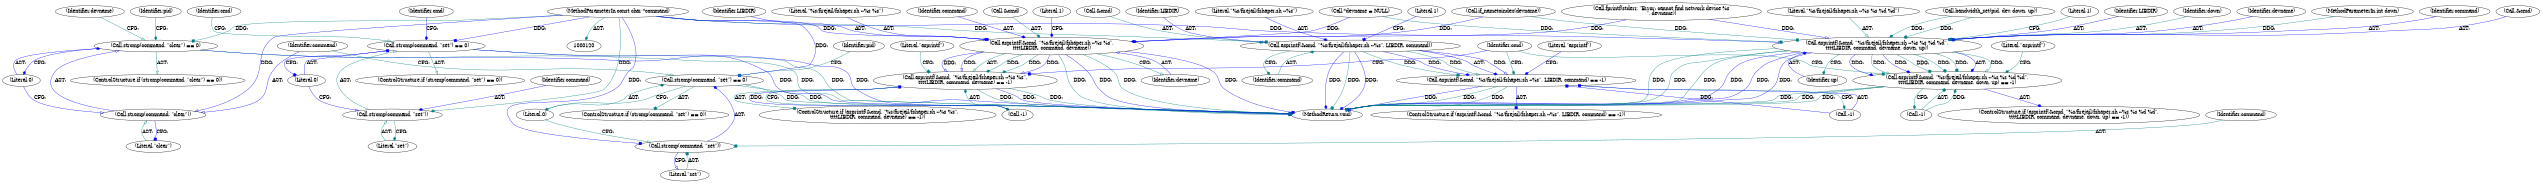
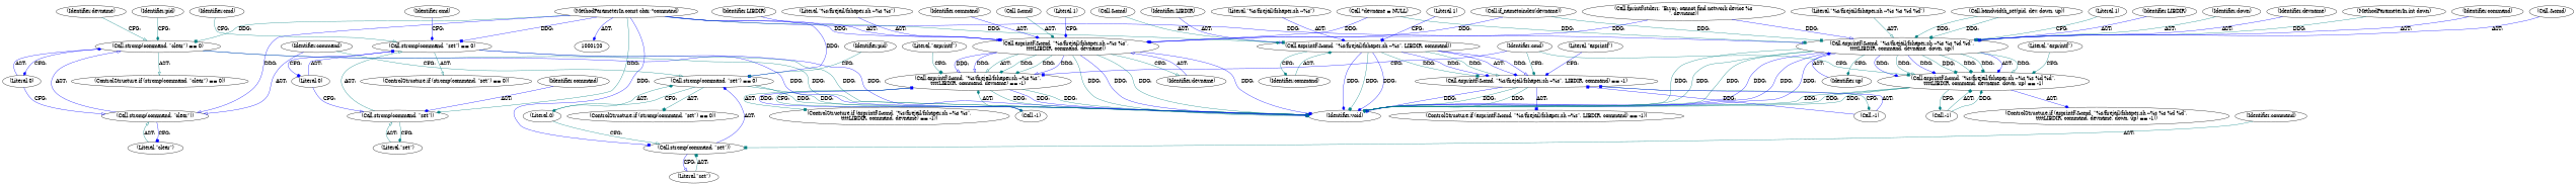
  digraph {
    edge [arrowhead=diamond color=teal]
    n1 [label="(MethodParameterIn,const char *command)"]
    n2 [label="(Call,strcmp(command, \"set\") == 0)"]
    n3 [label="(Call,strcmp(command, \"set\"))"]
    n4 [label="(Call,strcmp(command, \"clear\") == 0)"]
    n5 [label="(Call,strcmp(command, \"clear\"))"]
    n6 [label="(Call,strcmp(command, \"set\") == 0)"]
    n7 [label="(Call,strcmp(command, \"set\"))"]
    n8 [label="(Call,asprintf(&cmd, \"%s/firejail/fshaper.sh --%s %s %d %d\",\n\t\t\t\tLIBDIR, command, devname, down, up))"]
    n9 [label="(Call,asprintf(&cmd, \"%s/firejail/fshaper.sh --%s %s\",\n\t\t\t\tLIBDIR, command, devname))"]
    n10 [label="(Call,asprintf(&cmd, \"%s/firejail/fshaper.sh --%s\", LIBDIR, command))"]
    n11 [label=1000120]
-   n12 [label="(MethodReturn,void)"]
+   n12 [label="(Identifier,void)"]
    n13 [label="(Literal,0)"]
    n14 [label="(ControlStructure,if (strcmp(command, \"set\") == 0))"]
    n15 [label="(Literal,\"set\")"]
    n16 [label="(ControlStructure,if (strcmp(command, \"clear\") == 0))"]
    n17 [label="(Literal,0)"]
    n18 [label="(Literal,\"clear\")"]
    n19 [label="(ControlStructure,if (strcmp(command, \"set\") == 0))"]
    n20 [label="(Literal,0)"]
    n21 [label="(Literal,\"set\")"]
    n22 [label="(Call,asprintf(&cmd, \"%s/firejail/fshaper.sh --%s %s %d %d\",\n\t\t\t\tLIBDIR, command, devname, down, up) == -1)"]
    n23 [label="(Identifier,up)"]
    n24 [label="(Call,asprintf(&cmd, \"%s/firejail/fshaper.sh --%s %s\",\n\t\t\t\tLIBDIR, command, devname) == -1)"]
    n25 [label="(Identifier,devname)"]
    n26 [label="(Call,asprintf(&cmd, \"%s/firejail/fshaper.sh --%s\", LIBDIR, command) == -1)"]
    n27 [label="(Identifier,command)"]
    n28 [label="(ControlStructure,if (asprintf(&cmd, \"%s/firejail/fshaper.sh --%s %s %d %d\",\n\t\t\t\tLIBDIR, command, devname, down, up) == -1))"]
    n29 [label="(Call,-1)"]
    n30 [label="(ControlStructure,if (asprintf(&cmd, \"%s/firejail/fshaper.sh --%s %s\",\n\t\t\t\tLIBDIR, command, devname) == -1))"]
    n31 [label="(Call,-1)"]
    n32 [label="(Call,-1)"]
    n33 [label="(ControlStructure,if (asprintf(&cmd, \"%s/firejail/fshaper.sh --%s\", LIBDIR, command) == -1))"]
    n34 [label="(Identifier,LIBDIR)"]
    n35 [label="(Identifier,command)"]
    n36 [label="(Identifier,down)"]
    n37 [label="(Call,*devname = NULL)"]
    n38 [label="(Identifier,devname)"]
    n39 [label="(Identifier,devname)"]
    n40 [label="(Literal,\"asprintf\")"]
    n41 [label="(MethodParameterIn,int down)"]
    n42 [label="(Call,if_nametoindex(devname))"]
    n43 [label="(Call,&cmd)"]
    n44 [label="(Identifier,command)"]
    n45 [label="(Identifier,LIBDIR)"]
    n46 [label="(Literal,1)"]
    n47 [label="(Identifier,pid)"]
    n48 [label="(Call,fprintf(stderr, \"Error: cannot find network device %s\n\", devname))"]
    n49 [label="(Identifier,LIBDIR)"]
    n50 [label="(Call,&cmd)"]
    n51 [label="(Literal,\"%s/firejail/fshaper.sh --%s %s %d %d\")"]
    n52 [label="(Identifier,cmd)"]
    n53 [label="(Literal,\"%s/firejail/fshaper.sh --%s\")"]
    n54 [label="(Identifier,command)"]
    n55 [label="(Identifier,command)"]
    n56 [label="(Identifier,cmd)"]
    n57 [label="(Literal,1)"]
    n58 [label="(Literal,\"asprintf\")"]
    n59 [label="(Call,bandwidth_set(pid, dev, down, up))"]
    n60 [label="(Call,&cmd)"]
    n61 [label="(Literal,\"asprintf\")"]
    n62 [label="(Identifier,pid)"]
    n63 [label="(Identifier,cmd)"]
    n64 [label="(Literal,1)"]
    n65 [label="(Literal,\"%s/firejail/fshaper.sh --%s %s\")"]
    n66 [label="(Identifier,command)"]
    n1 -> n2 [arrowhead=box color=blue label="DDG: "]
    n1 -> n3 [arrowhead=box color=blue label="DDG: "]
    n1 -> n4 [arrowhead=box label="DDG: "]
    n1 -> n5 [arrowhead=onormal color=blue label="DDG: "]
    n1 -> n6 [arrowhead=box color=blue label="DDG: "]
    n1 -> n7 [label="DDG: "]
    n1 -> n8 [arrowhead=onormal color=blue label="DDG: "]
    n1 -> n9 [arrowhead=box color=blue label="DDG: "]
    n1 -> n10 [arrowhead=box label="DDG: "]
-   n1 -> n11 [label="AST: "]
+   n1 -> n11 [color=blue label="AST: "]
    n2 -> n12 [arrowhead=onormal label="DDG: "]
    n2 -> n12 [arrowhead=box label="DDG: "]
    n2 -> n13 [label="CFG: "]
    n2 -> n14 [arrowhead=box label="AST: "]
    n3 -> n2 [color=blue label="AST: "]
    n3 -> n15 [arrowhead=onormal color=blue label="CFG: "]
    n4 -> n12 [arrowhead=onormal color=blue label="DDG: "]
    n4 -> n12 [label="DDG: "]
    n4 -> n16 [arrowhead=onormal label="AST: "]
    n4 -> n17 [color=blue label="CFG: "]
    n5 -> n4 [arrowhead=onormal color=blue label="AST: "]
    n5 -> n18 [arrowhead=box color=blue label="CFG: "]
    n6 -> n12 [label="DDG: "]
    n6 -> n12 [color=blue label="DDG: "]
    n6 -> n19 [arrowhead=onormal label="AST: "]
    n6 -> n20 [arrowhead=box color=blue label="CFG: "]
    n7 -> n6 [arrowhead=onormal label="AST: "]
    n7 -> n21 [label="CFG: "]
    n8 -> n12 [arrowhead=onormal label="DDG: "]
    n8 -> n12 [arrowhead=onormal color=blue label="DDG: "]
    n8 -> n12 [color=blue label="DDG: "]
    n8 -> n12 [arrowhead=box color=blue label="DDG: "]
    n8 -> n12 [label="DDG: "]
    n8 -> n12 [arrowhead=onormal label="DDG: "]
    n8 -> n22 [color=blue label="AST: "]
    n8 -> n22 [arrowhead=onormal label="DDG: "]
    n8 -> n22 [color=blue label="DDG: "]
    n8 -> n22 [arrowhead=onormal label="DDG: "]
    n8 -> n22 [color=blue label="DDG: "]
    n8 -> n22 [arrowhead=box label="DDG: "]
    n8 -> n22 [arrowhead=box label="DDG: "]
    n8 -> n22 [arrowhead=box label="DDG: "]
    n8 -> n23 [label="CFG: "]
    n9 -> n12 [arrowhead=box label="DDG: "]
    n9 -> n12 [color=blue label="DDG: "]
    n9 -> n12 [arrowhead=box label="DDG: "]
    n9 -> n12 [arrowhead=box color=blue label="DDG: "]
    n9 -> n24 [arrowhead=onormal label="AST: "]
    n9 -> n24 [label="DDG: "]
    n9 -> n24 [label="DDG: "]
    n9 -> n24 [arrowhead=onormal color=blue label="DDG: "]
    n9 -> n24 [arrowhead=onormal color=blue label="DDG: "]
    n9 -> n24 [arrowhead=onormal color=blue label="DDG: "]
    n9 -> n25 [arrowhead=onormal label="CFG: "]
    n10 -> n12 [color=blue label="DDG: "]
    n10 -> n12 [arrowhead=box label="DDG: "]
    n10 -> n12 [color=blue label="DDG: "]
    n10 -> n26 [color=blue label="AST: "]
    n10 -> n26 [arrowhead=onormal color=blue label="DDG: "]
    n10 -> n26 [arrowhead=box label="DDG: "]
    n10 -> n26 [color=blue label="DDG: "]
    n10 -> n26 [arrowhead=onormal label="DDG: "]
    n10 -> n27 [label="CFG: "]
    n13 -> n2 [label="AST: "]
    n13 -> n3 [arrowhead=onormal label="CFG: "]
    n15 -> n3 [arrowhead=box label="AST: "]
    n17 -> n4 [color=blue label="AST: "]
    n17 -> n5 [arrowhead=onormal color=blue label="CFG: "]
    n18 -> n5 [arrowhead=onormal label="AST: "]
    n20 -> n6 [arrowhead=box color=blue label="AST: "]
    n20 -> n7 [arrowhead=onormal color=blue label="CFG: "]
    n21 -> n7 [arrowhead=onormal label="AST: "]
    n22 -> n12 [arrowhead=box label="DDG: "]
    n22 -> n12 [arrowhead=box label="DDG: "]
    n22 -> n12 [arrowhead=box label="DDG: "]
    n22 -> n28 [color=blue label="AST: "]
    n22 -> n29 [label="CFG: "]
    n23 -> n8 [color=blue label="AST: "]
    n24 -> n12 [arrowhead=onormal label="DDG: "]
    n24 -> n12 [arrowhead=onormal color=blue label="DDG: "]
    n24 -> n12 [arrowhead=onormal label="DDG: "]
    n24 -> n30 [arrowhead=box label="AST: "]
    n24 -> n31 [label="CFG: "]
    n25 -> n9 [arrowhead=onormal color=blue label="AST: "]
    n26 -> n12 [arrowhead=box color=blue label="DDG: "]
    n26 -> n12 [arrowhead=onormal label="DDG: "]
    n26 -> n12 [arrowhead=onormal label="DDG: "]
    n26 -> n32 [label="CFG: "]
    n26 -> n33 [arrowhead=box color=blue label="AST: "]
    n27 -> n10 [label="AST: "]
    n29 -> n22 [arrowhead=box label="AST: "]
    n29 -> n22 [label="DDG: "]
    n31 -> n24 [label="AST: "]
    n31 -> n24 [arrowhead=box color=blue label="DDG: "]
    n32 -> n26 [arrowhead=box color=blue label="AST: "]
    n32 -> n26 [arrowhead=box color=blue label="DDG: "]
    n34 -> n8 [arrowhead=box color=blue label="AST: "]
    n35 -> n9 [color=blue label="AST: "]
    n36 -> n8 [arrowhead=onormal label="AST: "]
    n37 -> n8 [arrowhead=box label="DDG: "]
    n37 -> n9 [arrowhead=onormal color=blue label="DDG: "]
    n38 -> n4 [arrowhead=onormal label="CFG: "]
    n39 -> n8 [color=blue label="AST: "]
    n40 -> n24 [arrowhead=box label="CFG: "]
    n41 -> n8 [arrowhead=box label="DDG: "]
    n42 -> n8 [arrowhead=box label="DDG: "]
    n42 -> n9 [color=blue label="DDG: "]
    n43 -> n9 [label="AST: "]
    n44 -> n8 [arrowhead=onormal color=blue label="AST: "]
    n45 -> n10 [arrowhead=onormal color=blue label="AST: "]
    n46 -> n9 [color=blue label="CFG: "]
    n47 -> n2 [label="CFG: "]
    n48 -> n8 [arrowhead=onormal color=blue label="DDG: "]
    n48 -> n9 [color=blue label="DDG: "]
    n49 -> n9 [color=blue label="AST: "]
    n50 -> n8 [arrowhead=box color=blue label="AST: "]
    n51 -> n8 [arrowhead=onormal label="AST: "]
    n52 -> n6 [arrowhead=onormal label="CFG: "]
    n53 -> n10 [color=blue label="AST: "]
    n54 -> n3 [arrowhead=box label="AST: "]
    n55 -> n7 [color=blue label="AST: "]
    n56 -> n6 [color=blue label="CFG: "]
    n57 -> n10 [arrowhead=box color=blue label="CFG: "]
    n58 -> n26 [color=blue label="CFG: "]
    n59 -> n8 [arrowhead=box label="DDG: "]
    n59 -> n8 [label="DDG: "]
    n60 -> n10 [label="AST: "]
    n61 -> n22 [label="CFG: "]
    n62 -> n4 [label="CFG: "]
    n63 -> n22 [arrowhead=box label="CFG: "]
    n63 -> n24 [arrowhead=box color=blue label="CFG: "]
    n63 -> n26 [label="CFG: "]
    n64 -> n8 [arrowhead=box label="CFG: "]
    n65 -> n9 [arrowhead=onormal color=blue label="AST: "]
    n66 -> n2 [arrowhead=onormal label="CFG: "]
    n66 -> n5 [arrowhead=onormal color=blue label="AST: "]
  }
